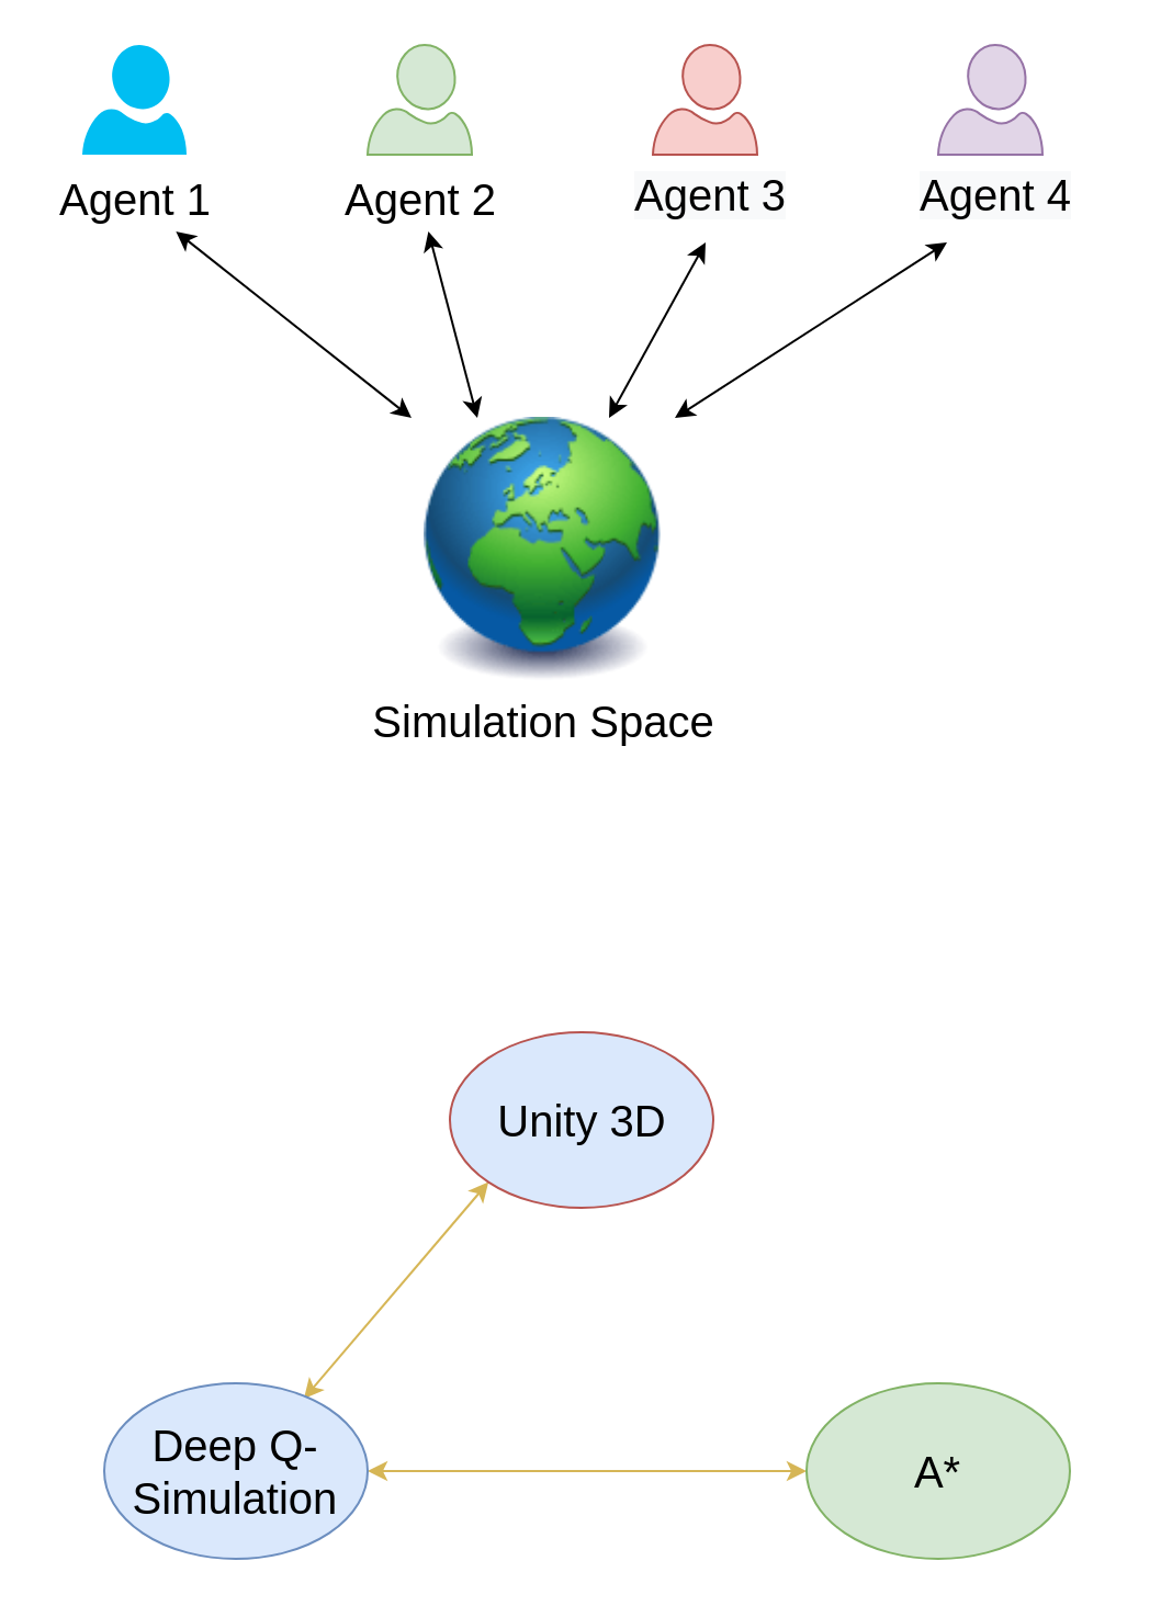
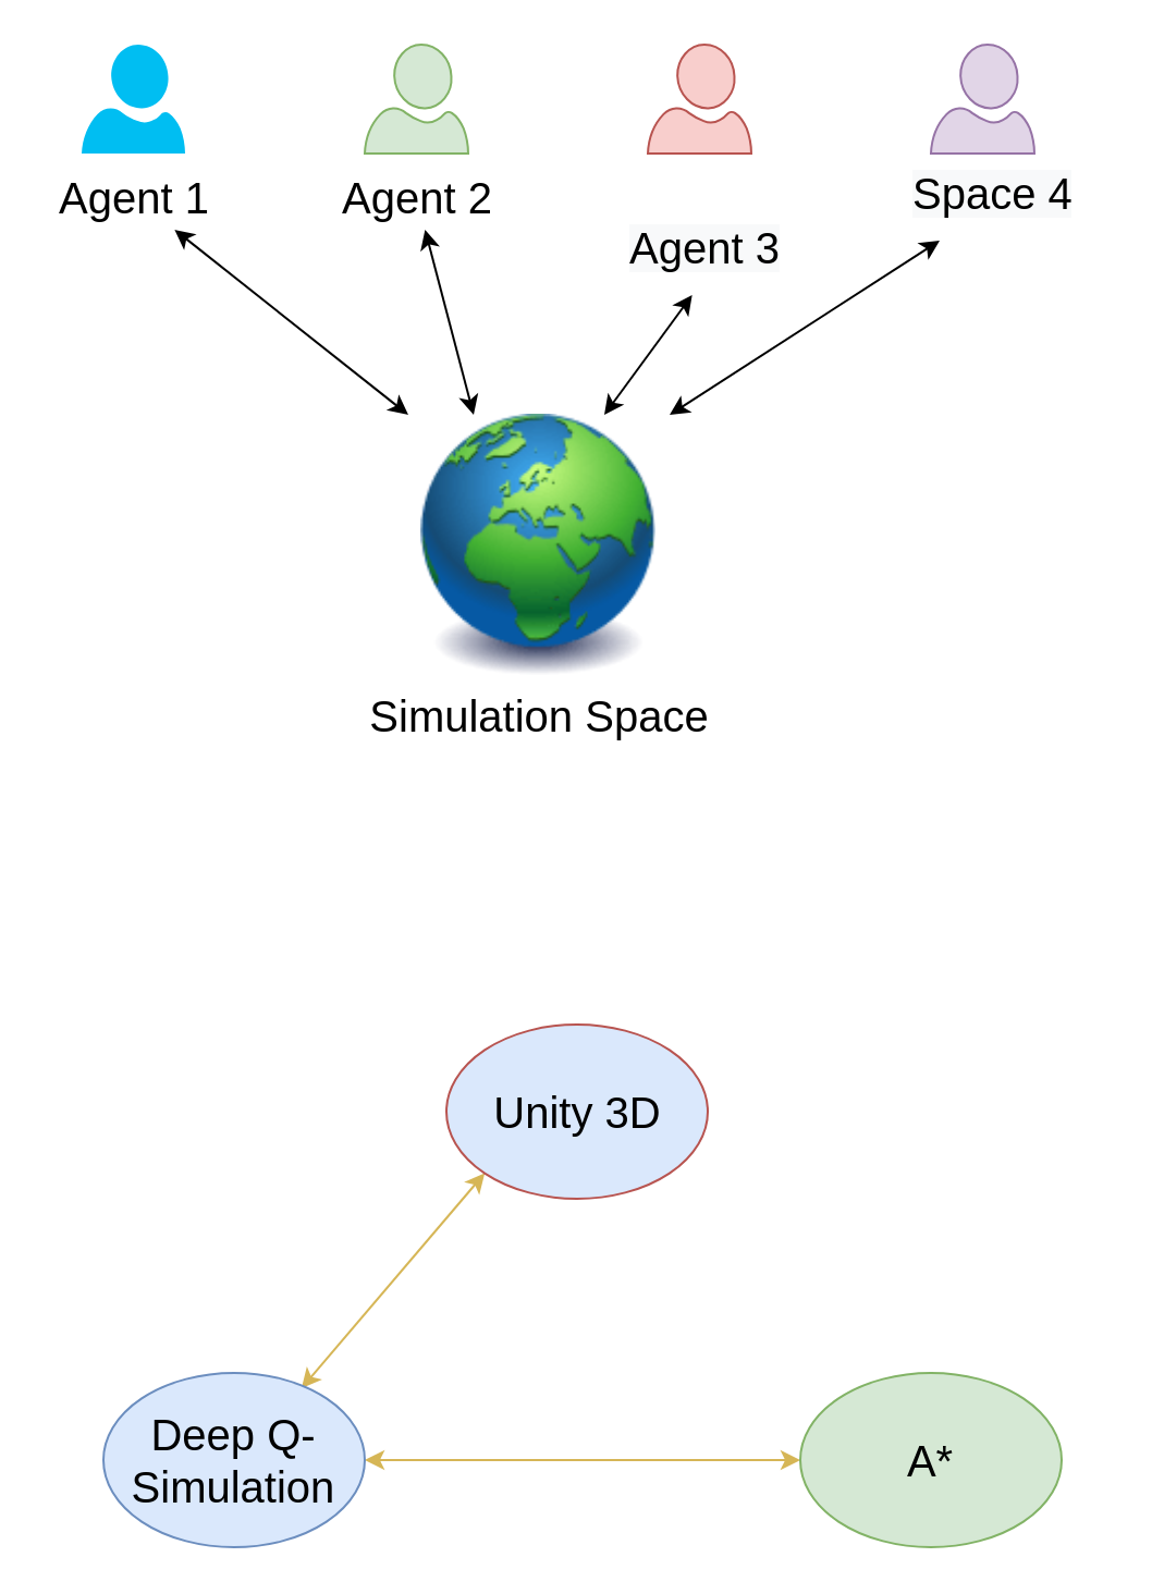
  <mxCell id="0" />
  <mxCell id="1" parent="0" />
  <mxCell id="2" value="" style="verticalLabelPosition=bottom;html=1;verticalAlign=top;align=center;strokeColor=#82b366;fillColor=#d5e8d4;shape=mxgraph.azure.user;" vertex="1" parent="1"><mxGeometry x="167" y="20" width="47.5" height="50" as="geometry" /></mxCell>
  <mxCell id="3" value="" style="verticalLabelPosition=bottom;html=1;verticalAlign=top;align=center;strokeColor=none;fillColor=#00BEF2;shape=mxgraph.azure.user;" vertex="1" parent="1"><mxGeometry x="37" y="20" width="47.5" height="50" as="geometry" /></mxCell>
  <mxCell id="4" value="" style="verticalLabelPosition=bottom;html=1;verticalAlign=top;align=center;strokeColor=#b85450;fillColor=#f8cecc;shape=mxgraph.azure.user;" vertex="1" parent="1"><mxGeometry x="297" y="20" width="47.5" height="50" as="geometry" /></mxCell>
  <mxCell id="5" value="" style="verticalLabelPosition=bottom;html=1;verticalAlign=top;align=center;strokeColor=#9673a6;fillColor=#e1d5e7;shape=mxgraph.azure.user;" vertex="1" parent="1"><mxGeometry x="427" y="20" width="47.5" height="50" as="geometry" /></mxCell>
  <mxCell id="6" value="&lt;font style=&quot;font-size: 20px&quot;&gt;Simulation Space&lt;/font&gt;" style="image;html=1;image=img/lib/clip_art/general/Earth_globe_128x128.png" vertex="1" parent="1"><mxGeometry x="187" y="190" width="120" height="120" as="geometry" /></mxCell>
  <mxCell id="7" style="edgeStyle=none;rounded=0;orthogonalLoop=1;jettySize=auto;html=1;entryX=0;entryY=0;entryDx=0;entryDy=0;fontSize=20;startArrow=classic;startFill=1;" edge="1" parent="1" source="8" target="6"><mxGeometry relative="1" as="geometry" /></mxCell>
  <mxCell id="8" value="Agent 1" style="text;html=1;align=center;verticalAlign=middle;resizable=0;points=[];autosize=1;strokeColor=none;fillColor=none;fontSize=20;" vertex="1" parent="1"><mxGeometry x="20.75" y="75" width="80" height="30" as="geometry" /></mxCell>
  <mxCell id="9" style="edgeStyle=none;rounded=0;orthogonalLoop=1;jettySize=auto;html=1;entryX=0.25;entryY=0;entryDx=0;entryDy=0;fontSize=20;startArrow=classic;startFill=1;" edge="1" parent="1" source="10" target="6"><mxGeometry relative="1" as="geometry" /></mxCell>
  <mxCell id="10" value="Agent 2" style="text;html=1;align=center;verticalAlign=middle;resizable=0;points=[];autosize=1;strokeColor=none;fillColor=none;fontSize=20;" vertex="1" parent="1"><mxGeometry x="150.75" y="75" width="80" height="30" as="geometry" /></mxCell>
  <mxCell id="11" style="edgeStyle=none;rounded=0;orthogonalLoop=1;jettySize=auto;html=1;entryX=0.75;entryY=0;entryDx=0;entryDy=0;fontSize=20;startArrow=classic;startFill=1;" edge="1" parent="1" source="12" target="6"><mxGeometry relative="1" as="geometry" /></mxCell>
- <mxCell id="12" value="&lt;span style=&quot;color: rgb(0 , 0 , 0) ; font-family: &amp;#34;helvetica&amp;#34; ; font-size: 20px ; font-style: normal ; font-weight: 400 ; letter-spacing: normal ; text-align: center ; text-indent: 0px ; text-transform: none ; word-spacing: 0px ; background-color: rgb(248 , 249 , 250) ; display: inline ; float: none&quot;&gt;Agent 3&lt;/span&gt;" style="text;whiteSpace=wrap;html=1;fontSize=20;" vertex="1" parent="1"><mxGeometry x="287" y="70" width="90" height="40" as="geometry" /></mxCell>
+ <mxCell id="12" value="&lt;span style=&quot;color: rgb(0 , 0 , 0) ; font-family: &amp;#34;helvetica&amp;#34; ; font-size: 20px ; font-style: normal ; font-weight: 400 ; letter-spacing: normal ; text-align: center ; text-indent: 0px ; text-transform: none ; word-spacing: 0px ; background-color: rgb(248 , 249 , 250) ; display: inline ; float: none&quot;&gt;Agent 3&lt;/span&gt;" style="text;whiteSpace=wrap;html=1;fontSize=20;" vertex="1" parent="1"><mxGeometry x="287" y="95" width="90" height="40" as="geometry" /></mxCell>
  <mxCell id="13" style="edgeStyle=none;rounded=0;orthogonalLoop=1;jettySize=auto;html=1;entryX=1;entryY=0;entryDx=0;entryDy=0;fontSize=20;startArrow=classic;startFill=1;" edge="1" parent="1" source="14" target="6"><mxGeometry relative="1" as="geometry" /></mxCell>
- <mxCell id="14" value="&lt;span style=&quot;color: rgb(0 , 0 , 0) ; font-family: &amp;#34;helvetica&amp;#34; ; font-size: 20px ; font-style: normal ; font-weight: 400 ; letter-spacing: normal ; text-align: center ; text-indent: 0px ; text-transform: none ; word-spacing: 0px ; background-color: rgb(248 , 249 , 250) ; display: inline ; float: none&quot;&gt;Agent 4&lt;/span&gt;" style="text;whiteSpace=wrap;html=1;fontSize=20;" vertex="1" parent="1"><mxGeometry x="417" y="70" width="90" height="40" as="geometry" /></mxCell>
+ <mxCell id="14" value="&lt;span style=&quot;color: rgb(0 , 0 , 0) ; font-family: &amp;#34;helvetica&amp;#34; ; font-size: 20px ; font-style: normal ; font-weight: 400 ; letter-spacing: normal ; text-align: center ; text-indent: 0px ; text-transform: none ; word-spacing: 0px ; background-color: rgb(248 , 249 , 250) ; display: inline ; float: none&quot;&gt;Space 4&lt;/span&gt;" style="text;whiteSpace=wrap;html=1;fontSize=20;" vertex="1" parent="1"><mxGeometry x="417" y="70" width="90" height="40" as="geometry" /></mxCell>
  <mxCell id="15" style="edgeStyle=none;rounded=0;orthogonalLoop=1;jettySize=auto;html=1;exitX=0;exitY=1;exitDx=0;exitDy=0;entryX=0.758;entryY=0.088;entryDx=0;entryDy=0;entryPerimeter=0;fontSize=20;startArrow=classic;startFill=1;fillColor=#fff2cc;strokeColor=#d6b656;" edge="1" parent="1" source="16" target="18"><mxGeometry relative="1" as="geometry" /></mxCell>
  <mxCell id="16" value="Unity 3D" style="ellipse;whiteSpace=wrap;html=1;fontSize=20;fillColor=#dae8fc;strokeColor=#b85450;" vertex="1" parent="1"><mxGeometry x="204.5" y="470" width="120" height="80" as="geometry" /></mxCell>
  <mxCell id="17" style="edgeStyle=none;rounded=0;orthogonalLoop=1;jettySize=auto;html=1;entryX=0;entryY=0.5;entryDx=0;entryDy=0;fontSize=20;startArrow=classic;startFill=1;fillColor=#fff2cc;strokeColor=#d6b656;" edge="1" parent="1" source="18" target="19"><mxGeometry relative="1" as="geometry" /></mxCell>
  <mxCell id="18" value="Deep Q-Simulation" style="ellipse;whiteSpace=wrap;html=1;fontSize=20;fillColor=#dae8fc;strokeColor=#6c8ebf;" vertex="1" parent="1"><mxGeometry x="47" y="630" width="120" height="80" as="geometry" /></mxCell>
  <mxCell id="19" value="A*" style="ellipse;whiteSpace=wrap;html=1;fontSize=20;fillColor=#d5e8d4;strokeColor=#82b366;" vertex="1" parent="1"><mxGeometry x="367" y="630" width="120" height="80" as="geometry" /></mxCell>
